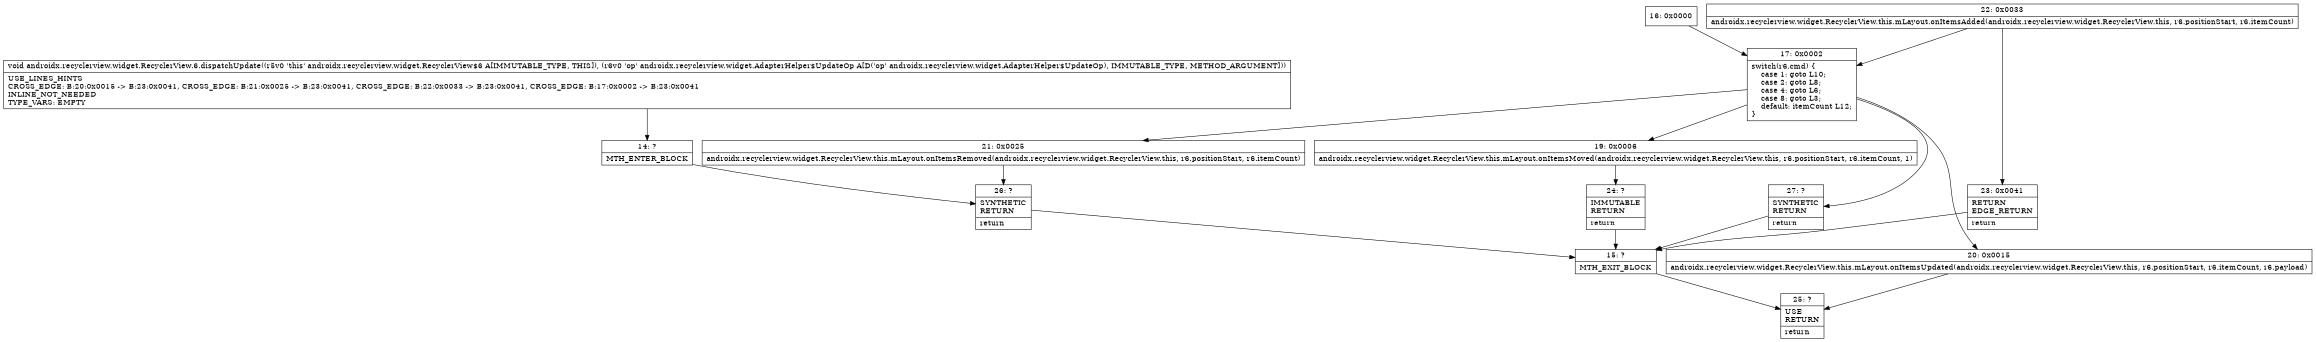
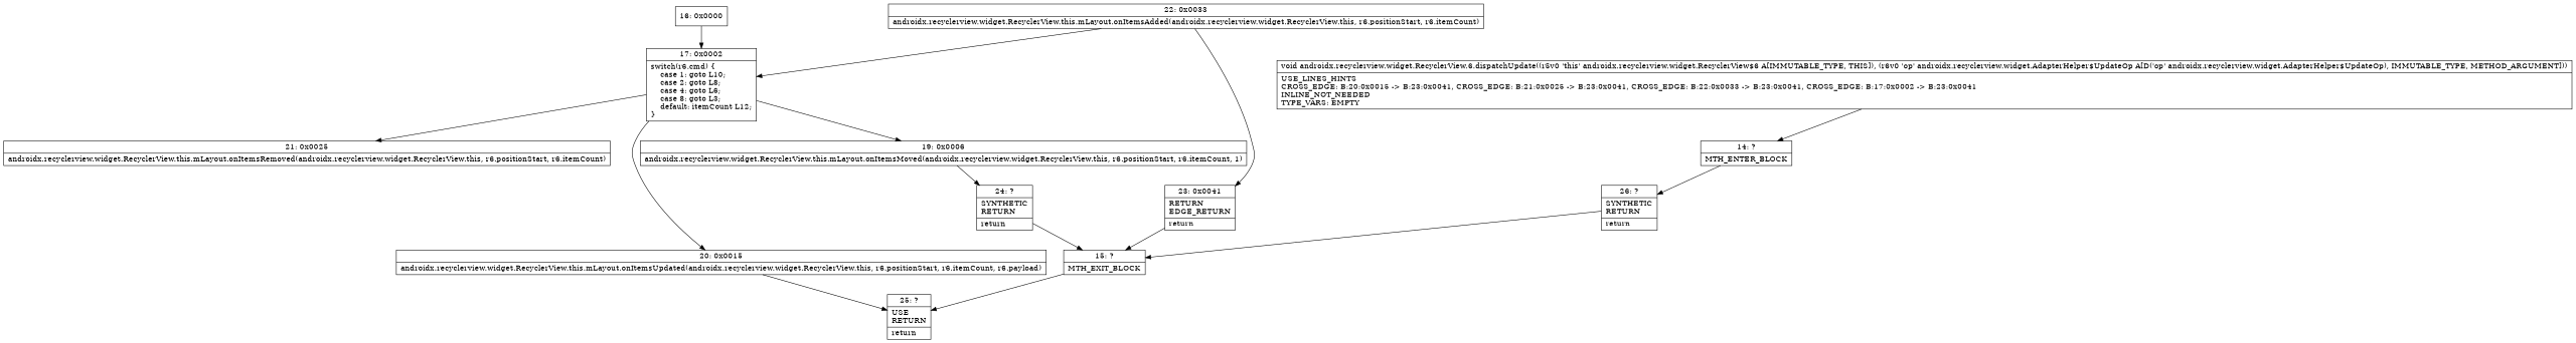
  digraph {
    node [shape=record]
    n1 [label="{14\:\ ?|MTH_ENTER_BLOCK\l}"]
    n2 [label="{26\:\ ?|SYNTHETIC\lRETURN\l|return\l}"]
    n3 [label="{16\:\ 0x0000}"]
    n4 [label="{17\:\ 0x0002|switch(r6.cmd) \{\l    case 1: goto L10;\l    case 2: goto L8;\l    case 4: goto L6;\l    case 8: goto L3;\l    default: itemCount L12;\l\}\l}"]
    n5 [label="{19\:\ 0x0006|androidx.recyclerview.widget.RecyclerView.this.mLayout.onItemsMoved(androidx.recyclerview.widget.RecyclerView.this, r6.positionStart, r6.itemCount, 1)\l}"]
    n6 [label="{20\:\ 0x0015|androidx.recyclerview.widget.RecyclerView.this.mLayout.onItemsUpdated(androidx.recyclerview.widget.RecyclerView.this, r6.positionStart, r6.itemCount, r6.payload)\l}"]
    n7 [label="{21\:\ 0x0025|androidx.recyclerview.widget.RecyclerView.this.mLayout.onItemsRemoved(androidx.recyclerview.widget.RecyclerView.this, r6.positionStart, r6.itemCount)\l}"]
-   n8 [label="{27\:\ ?|SYNTHETIC\lRETURN\l|return\l}"]
-   n9 [label="{24\:\ ?|IMMUTABLE\lRETURN\l|return\l}"]
+   n9 [label="{24\:\ ?|SYNTHETIC\lRETURN\l|return\l}"]
    n10 [label="{25\:\ ?|USE\lRETURN\l|return\l}"]
    n11 [label="{22\:\ 0x0033|androidx.recyclerview.widget.RecyclerView.this.mLayout.onItemsAdded(androidx.recyclerview.widget.RecyclerView.this, r6.positionStart, r6.itemCount)\l}"]
    n12 [label="{23\:\ 0x0041|RETURN\lEDGE_RETURN\l|return\l}"]
    n13 [label="{15\:\ ?|MTH_EXIT_BLOCK\l}"]
    n14 [label="{void androidx.recyclerview.widget.RecyclerView.6.dispatchUpdate((r5v0 'this' androidx.recyclerview.widget.RecyclerView$6 A[IMMUTABLE_TYPE, THIS]), (r6v0 'op' androidx.recyclerview.widget.AdapterHelper$UpdateOp A[D('op' androidx.recyclerview.widget.AdapterHelper$UpdateOp), IMMUTABLE_TYPE, METHOD_ARGUMENT]))  | USE_LINES_HINTS\lCROSS_EDGE: B:20:0x0015 \-\> B:23:0x0041, CROSS_EDGE: B:21:0x0025 \-\> B:23:0x0041, CROSS_EDGE: B:22:0x0033 \-\> B:23:0x0041, CROSS_EDGE: B:17:0x0002 \-\> B:23:0x0041\lINLINE_NOT_NEEDED\lTYPE_VARS: EMPTY\l}"]
    n1 -> n2
    n2 -> n13
    n3 -> n4
    n4 -> n5
    n4 -> n6
    n4 -> n7
-   n4 -> n8
    n5 -> n9
    n6 -> n10
-   n7 -> n2
-   n8 -> n13
    n9 -> n13
    n11 -> n4
    n11 -> n12
    n12 -> n13
    n13 -> n10
    n14 -> n1
  }
